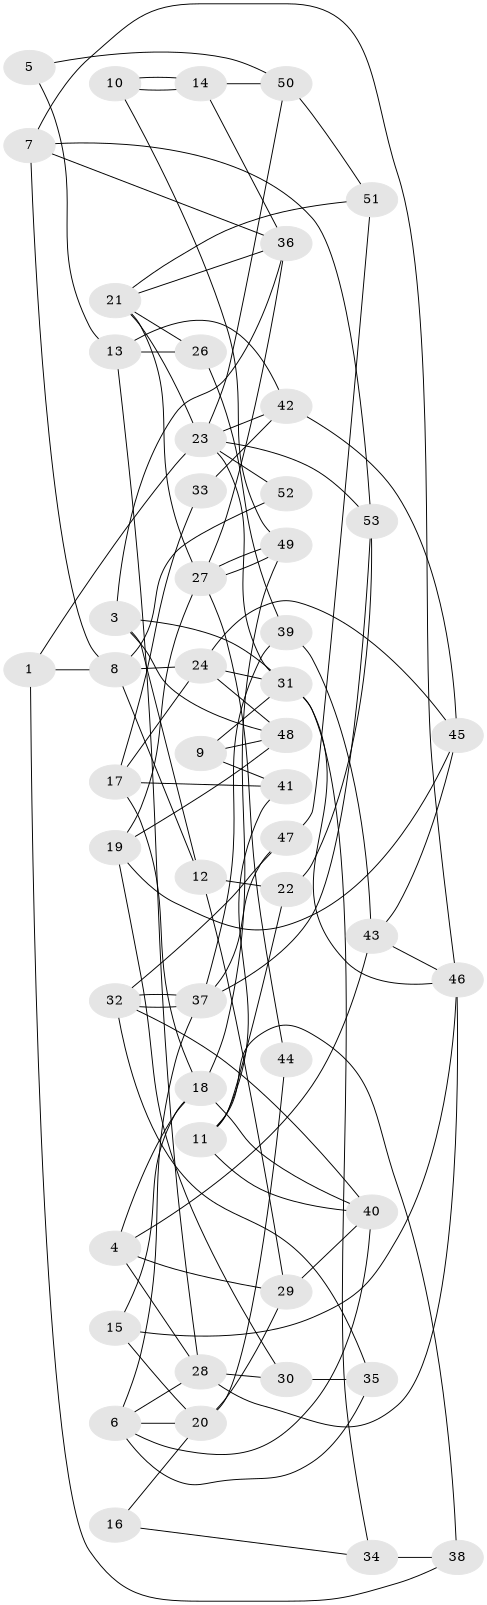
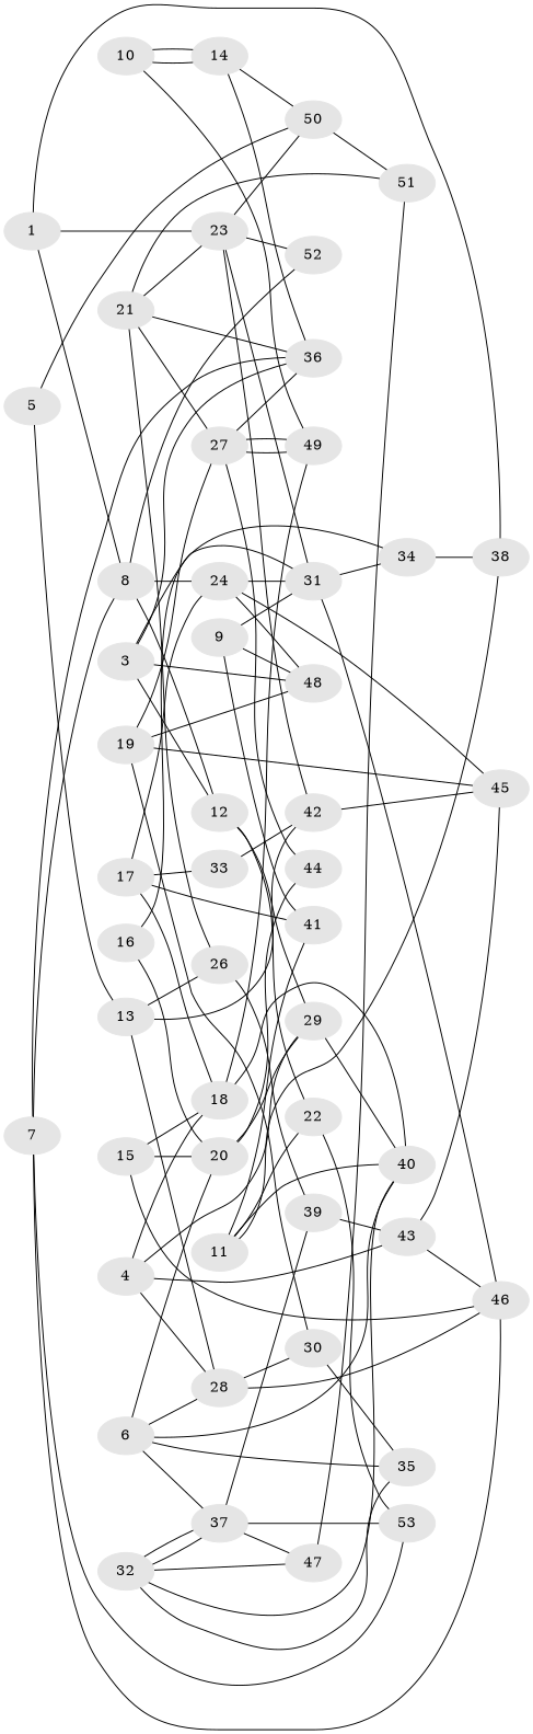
  graph {
    rankdir=LR
    node [color=gray90 style=filled]
    1
    8
    23
    38
    12
    24
    52
    31
    50
    53
    42
    9
    48
    41
    20
    29
    44
    26
    39
    3
    36
    22
    46
    34
    4
    18
    28
    43
    40
    49
    30
    45
    5
    13
    51
    6
    35
    37
    47
    7
    10
    14
    11
    15
    16
    17
    33
    19
    27
    21
    32
    1 -- 8
    1 -- 23
    1 -- 38
    8 -- 12
    8 -- 24
    8 -- 52
    23 -- 52
    23 -- 31
    23 -- 50
-   23 -- 53
    23 -- 42
    12 -- 29
    12 -- 22
    24 -- 31
    24 -- 48
    24 -- 45
    31 -- 46
    31 -- 34
    50 -- 51
    42 -- 45
    9 -- 31
    9 -- 48
    9 -- 41
    20 -- 29
    20 -- 44
    29 -- 40
    26 -- 39
    39 -- 43
    3 -- 12
    3 -- 31
    3 -- 48
    3 -- 36
    22 -- 53
    34 -- 38
    4 -- 29
    4 -- 18
    4 -- 28
    4 -- 43
    18 -- 40
    18 -- 49
    28 -- 46
    28 -- 30
    43 -- 46
    43 -- 45
    30 -- 35
    5 -- 50
    5 -- 13
    13 -- 42
    13 -- 26
    13 -- 28
    6 -- 20
    6 -- 28
    6 -- 40
    6 -- 35
    6 -- 37
    37 -- 53
    37 -- 39
    37 -- 47
    47 -- 51
    7 -- 8
    7 -- 53
    7 -- 36
    7 -- 46
    10 -- 49
    10 -- 14
    10 -- 14
    14 -- 50
    14 -- 36
    11 -- 38
    11 -- 41
    11 -- 22
    11 -- 40
    15 -- 20
    15 -- 46
    15 -- 18
    16 -- 20
    16 -- 34
    17 -- 24
    17 -- 41
    17 -- 18
    17 -- 33
    33 -- 42
    19 -- 48
    19 -- 30
    19 -- 45
    19 -- 27
    27 -- 44
    27 -- 36
    27 -- 49
    27 -- 49
    21 -- 23
    21 -- 26
    21 -- 36
    21 -- 51
    21 -- 27
    32 -- 40
    32 -- 35
    32 -- 37
    32 -- 37
    32 -- 47
  }
